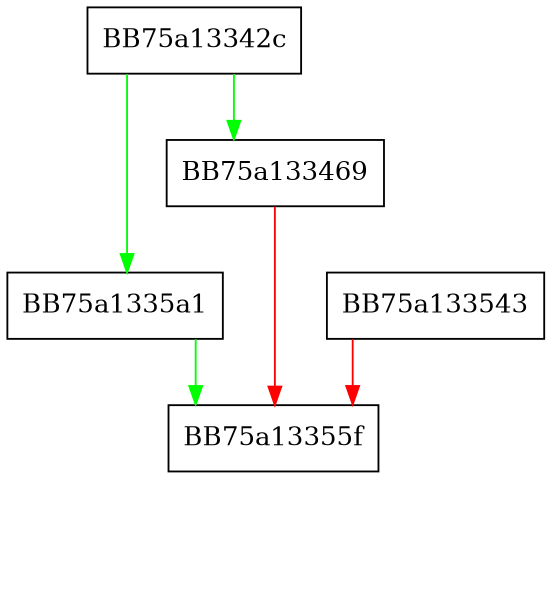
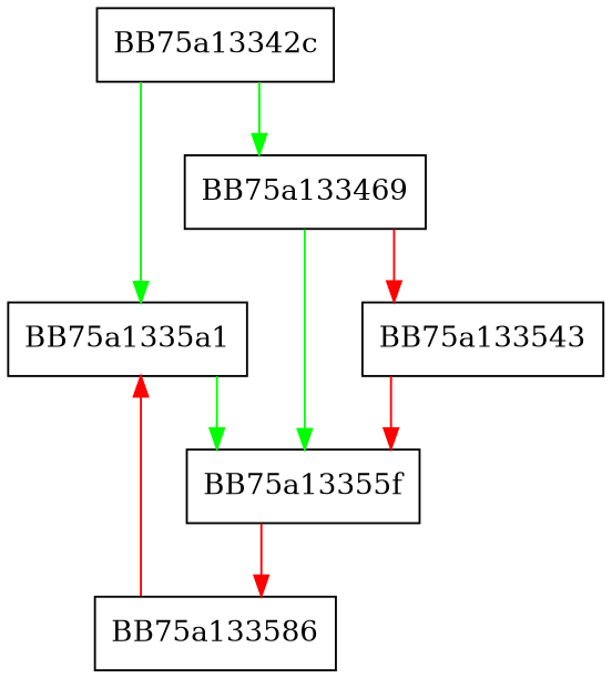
  digraph {
    splines=ortho
    node [shape=box]
    edge [color=green]
    BB75a13342c
    BB75a1335a1
    BB75a133469
    BB75a13355f
    BB75a133543
+   BB75a133586
    BB75a13342c -> BB75a1335a1
    BB75a13342c -> BB75a133469
    BB75a1335a1 -> BB75a13355f
-   BB75a133469 -> BB75a13355f [color=red]
+   BB75a133469 -> BB75a13355f
+   BB75a133469 -> BB75a133543 [color=red]
+   BB75a13355f -> BB75a133586 [color=red]
    BB75a133543 -> BB75a13355f [color=red]
+   BB75a133586 -> BB75a1335a1 [color=red]
  }
